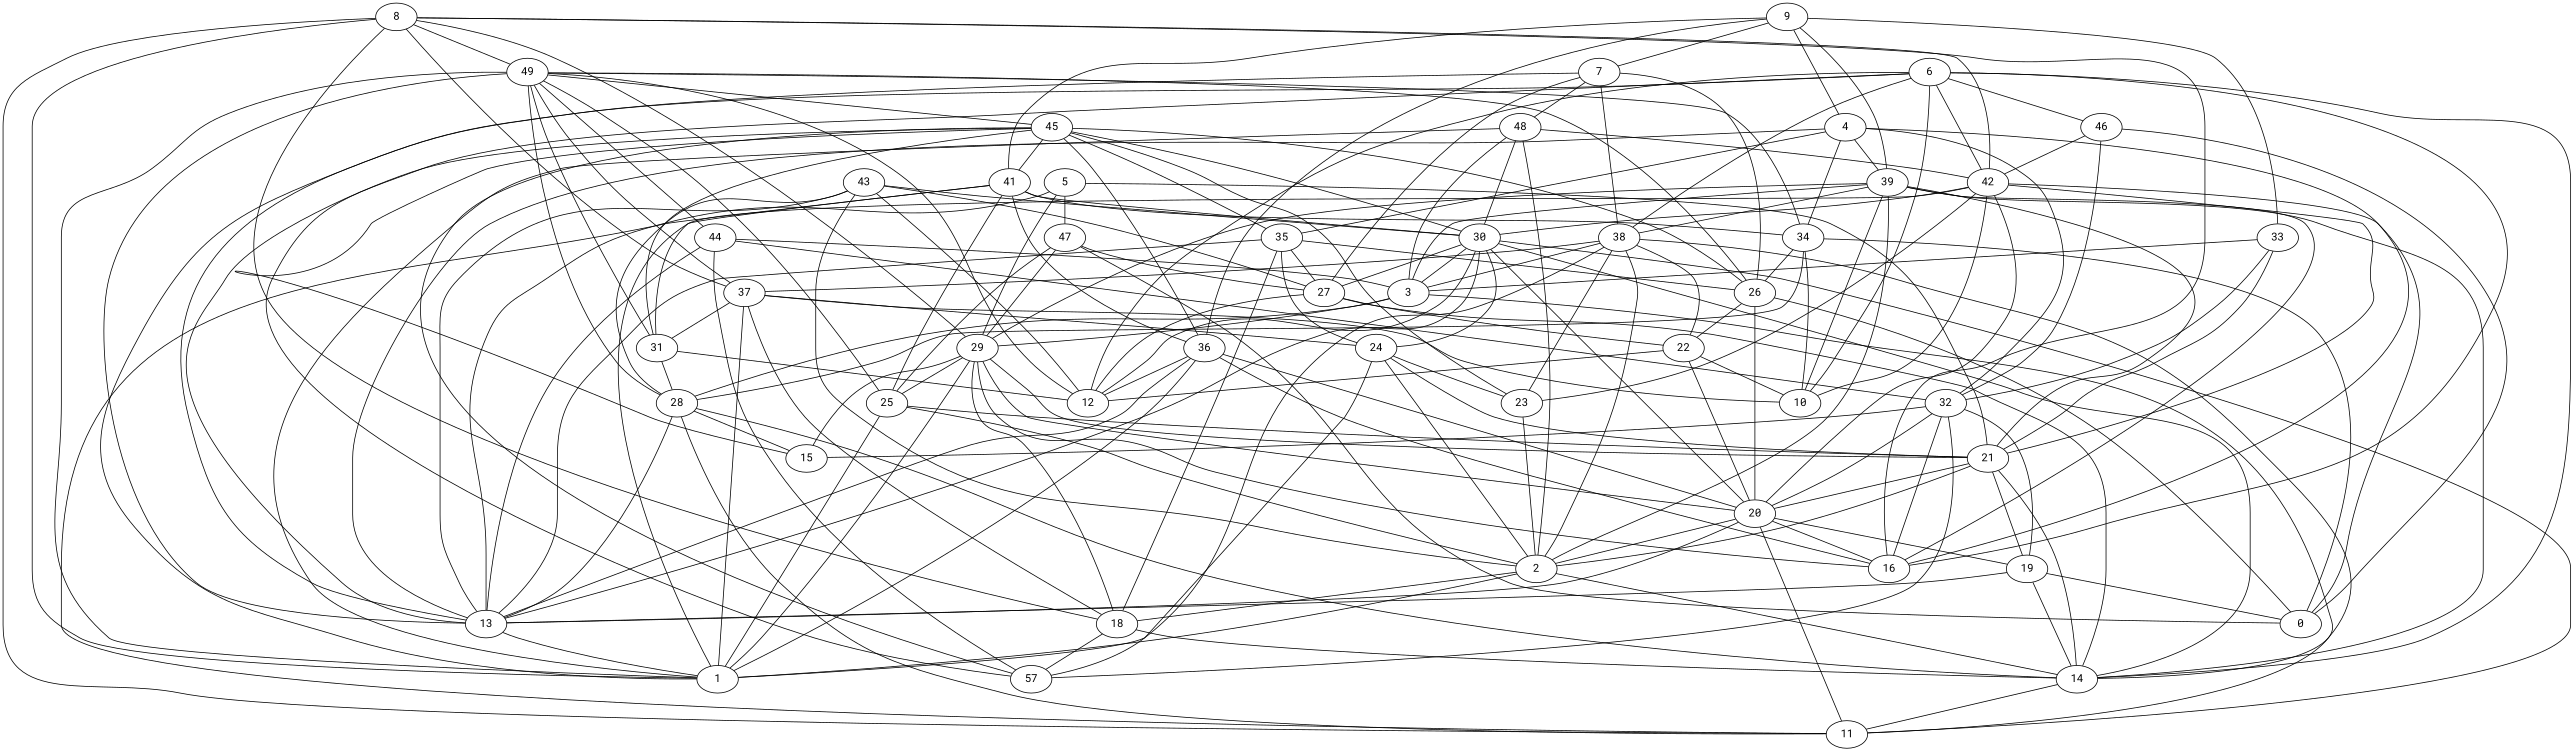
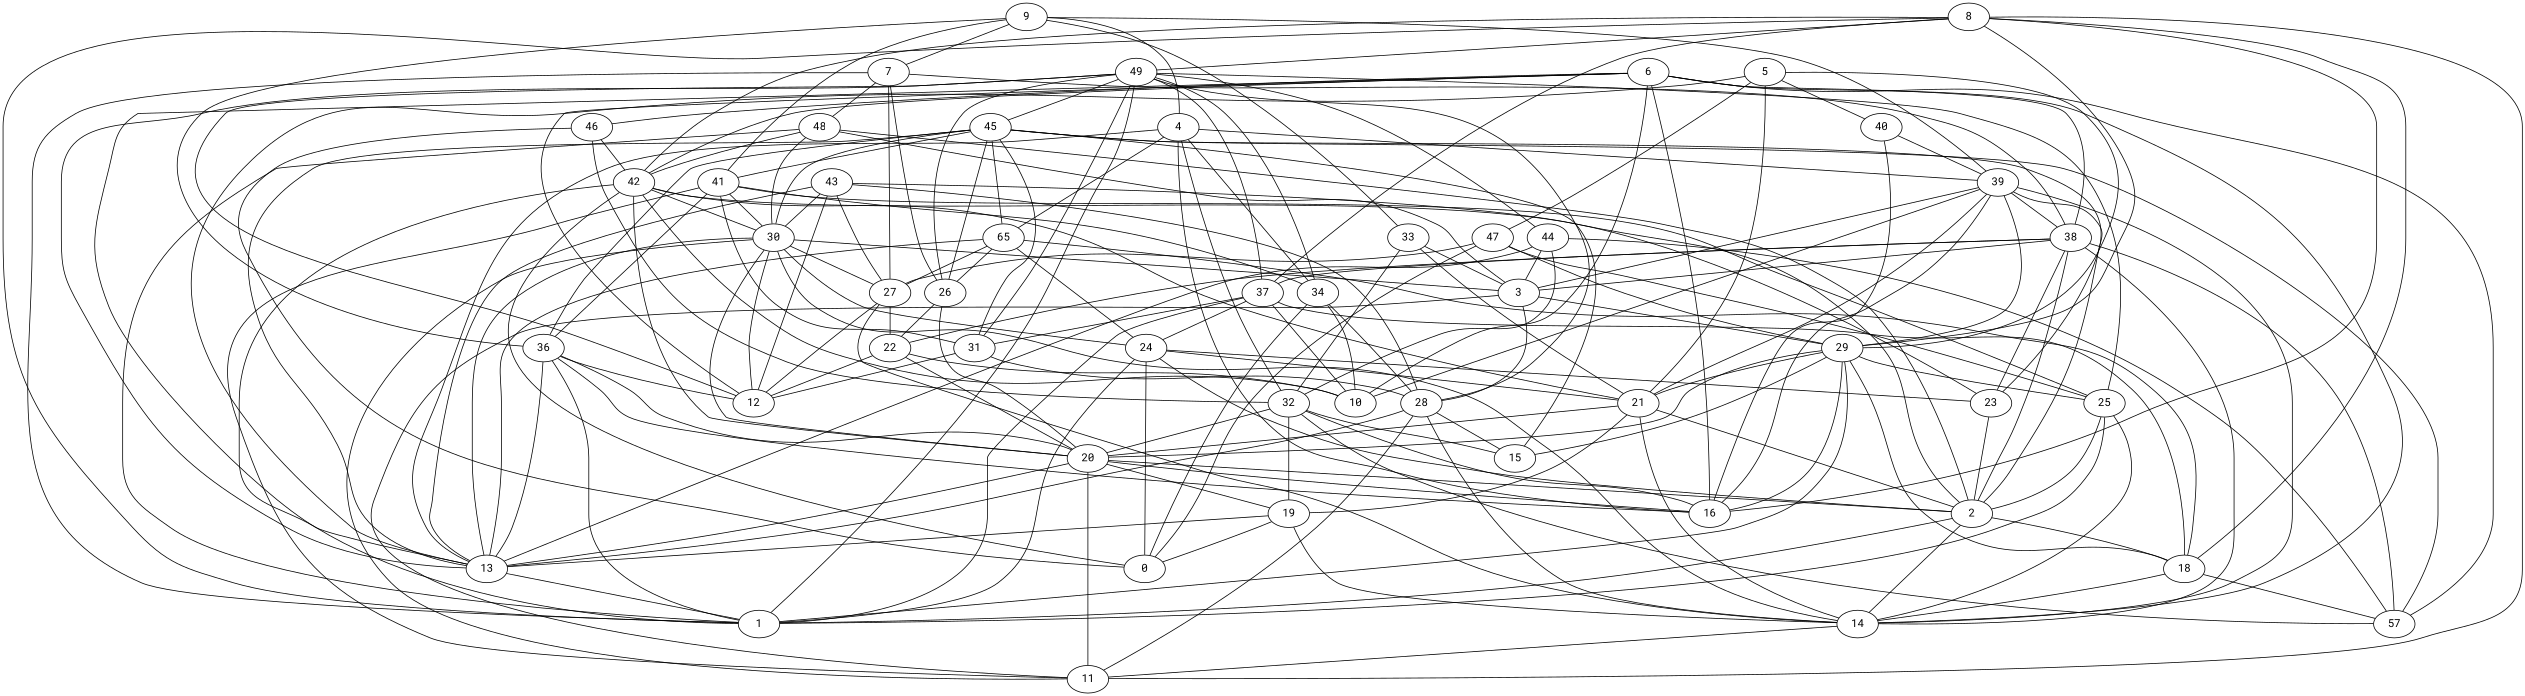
  digraph {
    fontname="Roboto Mono"
    node [fontname="Roboto Mono"]
    edge [color=black dir=none fontname="Roboto Mono"]
    43
    13
    28
    27
    2
    30
    12
    1
    9
    7
    33
    41
    39
    36
    4
    38
    26
    48
    32
    21
    3
    8
    29
    37
    18
    11
    16
    42
    49
    15
    20
    25
    24
    10
    31
    14
    n37 [label=57]
    47
    0
    19
    34
    46
    5
-   35
+   40
+   35 [label=65]
    22
    23
    45
    6
    44
    subgraph sub_1 {
      43
      13
      28
      27
      2
      30
      12
      1
      9
      7
      33
      41
      39
      36
      4
      38
      26
      48
      32
      21
      3
      8
      29
      37
      18
      11
      16
      42
      49
      15
      20
      25
      24
      10
      31
      14
      n37
      47
      0
      19
      34
      46
      5
+     40
      35
      22
      23
      45
      6
      44
    }
    43 -> 13
    43 -> 28
    43 -> 27
    43 -> 2
    43 -> 30
    43 -> 12
    13 -> 1
    28 -> 13
    28 -> 11
    28 -> 15
    28 -> 14
    27 -> 12
    27 -> 14
    27 -> 22
    2 -> 1
    2 -> 18
    2 -> 14
    30 -> 13
    30 -> 27
    30 -> 12
    30 -> 3
    30 -> 11
    30 -> 20
    30 -> 24
    30 -> 14
    9 -> 7
    9 -> 33
    9 -> 41
    9 -> 39
    9 -> 36
    9 -> 4
    7 -> 27
    7 -> 1
    7 -> 38
    7 -> 26
    7 -> 48
    33 -> 32
    33 -> 21
    33 -> 3
    41 -> 30
    41 -> 36
    41 -> 11
    41 -> 25
    41 -> 31
    41 -> 34
    39 -> 2
    39 -> 38
    39 -> 21
    39 -> 3
    39 -> 29
    39 -> 16
    39 -> 10
    39 -> 14
    36 -> 13
    36 -> 12
    36 -> 1
    36 -> 16
    36 -> 20
    4 -> 13
    4 -> 39
    4 -> 32
    4 -> 16
    4 -> 34
    4 -> 35
    38 -> 2
    38 -> 3
    38 -> 37
    38 -> 14
    38 -> n37
    38 -> 22
    38 -> 23
    26 -> 20
-   26 -> 0
+   24 -> 0
    26 -> 22
    48 -> 2
    48 -> 30
    48 -> 1
    48 -> 3
    48 -> 42
    32 -> 16
    32 -> 15
    32 -> 20
    32 -> n37
    32 -> 19
    21 -> 2
    21 -> 20
    21 -> 14
    21 -> 19
    3 -> 28
    3 -> 29
    3 -> 11
    8 -> 1
    8 -> 29
    8 -> 37
    8 -> 18
    8 -> 11
    8 -> 16
    8 -> 42
    8 -> 49
    29 -> 1
    29 -> 21
    29 -> 18
    29 -> 16
    29 -> 15
    29 -> 20
    29 -> 25
    37 -> 1
    37 -> 18
    37 -> 24
    37 -> 10
    37 -> 31
    18 -> 14
    18 -> n37
    42 -> 30
    42 -> 1
    42 -> 21
    42 -> 20
    42 -> 10
    42 -> 0
    42 -> 23
    49 -> 13
    49 -> 28
    49 -> 12
    49 -> 1
    49 -> 26
    49 -> 37
    49 -> 25
    49 -> 31
    49 -> 34
    49 -> 45
    49 -> 44
    20 -> 13
    20 -> 2
    20 -> 11
    20 -> 16
    20 -> 19
    25 -> 2
    25 -> 1
-   25 -> 21
+   25 -> 14
    24 -> 2
    24 -> 1
    24 -> 21
    24 -> 23
    31 -> 28
    31 -> 12
    14 -> 11
    47 -> 27
    47 -> 29
    47 -> 25
    47 -> 0
    19 -> 13
    19 -> 14
    19 -> 0
    34 -> 28
-   34 -> 26
    34 -> 10
    34 -> 0
    46 -> 32
    46 -> 42
    46 -> 0
    5 -> 13
    5 -> 21
    5 -> 29
    5 -> 47
+   5 -> 40
+   40 -> 39
+   40 -> 16
    35 -> 13
    35 -> 27
    35 -> 26
    35 -> 18
    35 -> 24
    22 -> 12
    22 -> 20
    22 -> 10
    23 -> 2
    45 -> 13
    45 -> 30
    45 -> 41
    45 -> 36
    45 -> 26
    45 -> 15
    45 -> 31
    45 -> n37
    45 -> 35
    45 -> 23
    6 -> 13
    6 -> 12
    6 -> 38
    6 -> 16
    6 -> 42
    6 -> 10
    6 -> 14
    6 -> n37
    6 -> 46
    44 -> 13
    44 -> 32
    44 -> 3
    44 -> n37
  }
